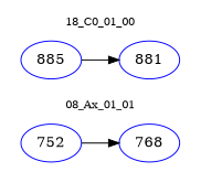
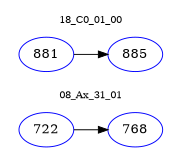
  digraph {
    rankdir=LR
    node [color=blue]
    edge [color=black]
-   n1 [label=752]
+   n1 [label=722]
    n2 [label=768]
    n3 [label=881]
    n4 [label=885]
    subgraph cluster_1 {
      color=white
      fontsize=10
-     label="08_Ax_01_01"
+     label="08_Ax_31_01"
      n1
      n2
    }
    subgraph cluster_2 {
      color=white
      fontsize=10
      label="18_C0_01_00"
      n3
      n4
    }
    n1 -> n2
-   n4 -> n3
+   n3 -> n4
  }
